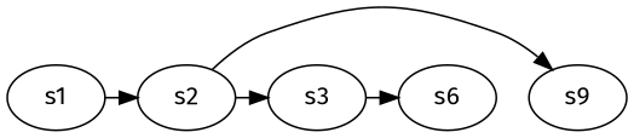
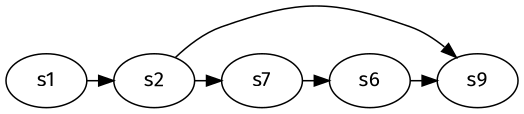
  digraph {
    fontname="Fira Sans"
    node [fontname="Fira Sans" player=0]
    edge [fontname="Fira Sans"]
    s1 [player=1]
    s2 [player=1]
-   s3
+   s3 [label=s7]
    n4 [label=s9]
    n5 [label=s6]
    s1 -> s2 [constraint="time % 6 == 4"]
    s2 -> s3 [constraint="time % 5 == 1 || time % 5 == 2"]
    s2 -> n4 [constraint="time == 7 || time == 9 || time == 14"]
    s3 -> n5 [constraint="time == 3 || time == 12 || time == 13 || time == 14 || time == 15 || time == 18"]
+   n5 -> n4 [constraint="!(time % 5 == 0)"]
  }
